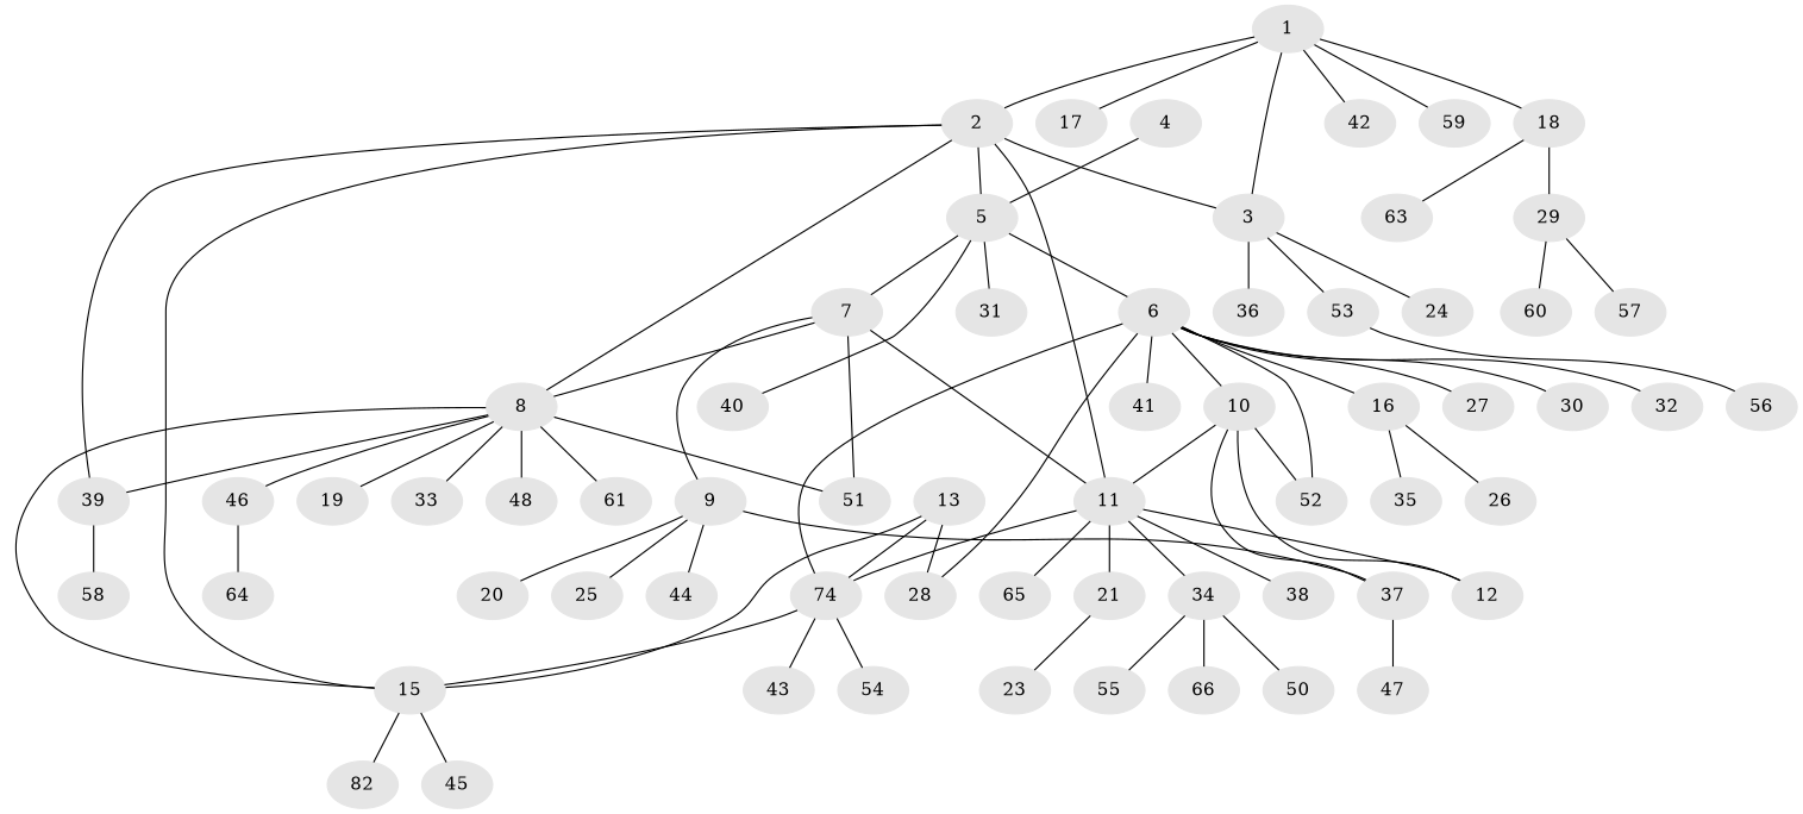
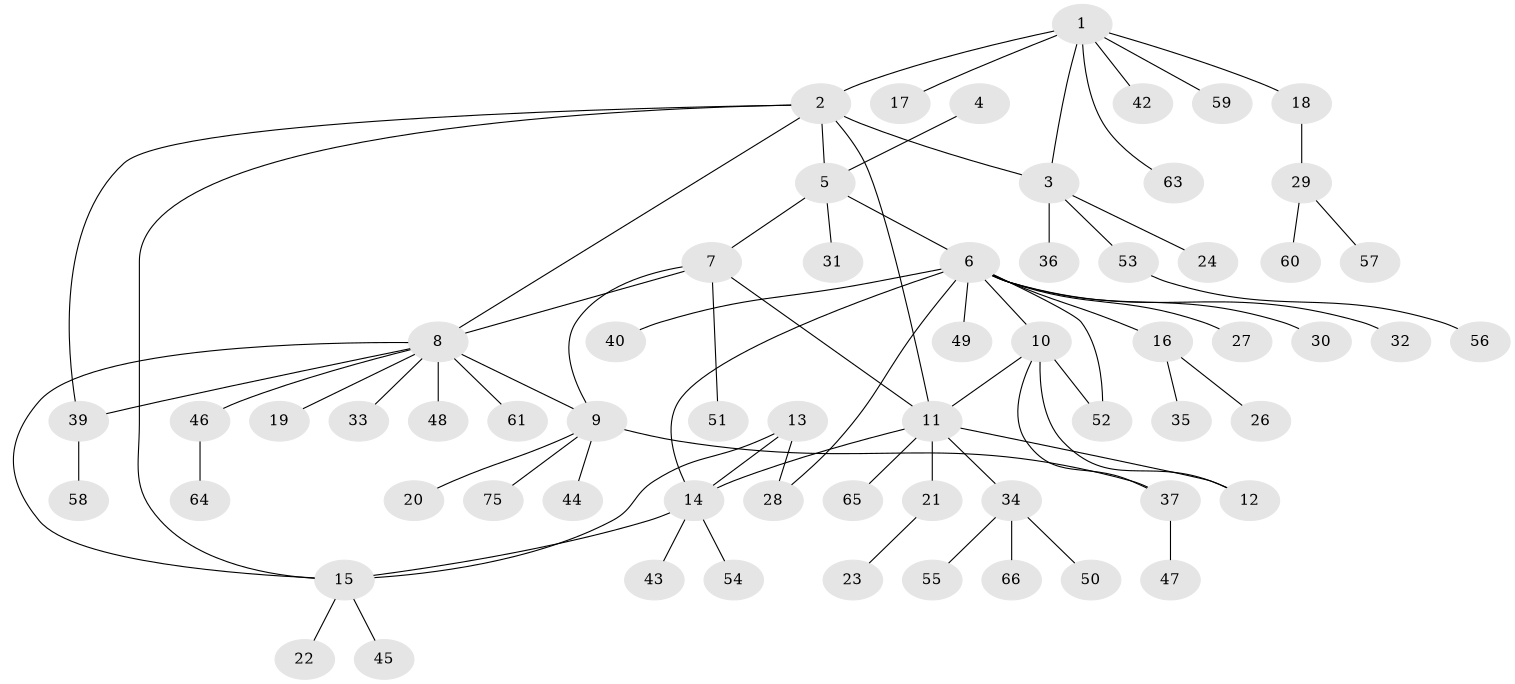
  graph {
    node [color=gray90 style=filled]
    1
    2
    3
    17
    18
    42
    59
    63
    5
    8
    11
    15
    39
    24
    36
    53
    29
    6
    7
    31
    9
    19
    33
    46
    48
    61
-   14 [label=74]
+   14
    12
    21
    34
-   38
    65
-   22 [label=82]
+   22
    45
    58
    56
    4
    10
    16
    27
    28
    30
    32
    40
-   49 [label=41]
+   49
    51
    37
    52
    43
    54
    26
    35
    20
-   25
+   25 [label=75]
    44
    64
    47
    23
    50
    55
    66
    13
    57
    60
    1 -- 2
    1 -- 3
    1 -- 17
    1 -- 18
    1 -- 42
    1 -- 59
-   18 -- 63
+   1 -- 63
    2 -- 3
    2 -- 5
    2 -- 8
    2 -- 11
    2 -- 15
    2 -- 39
    3 -- 24
    3 -- 36
    3 -- 53
    18 -- 29
    5 -- 6
    5 -- 7
    5 -- 31
    8 -- 15
    8 -- 39
-   8 -- 51
+   8 -- 9
    8 -- 19
    8 -- 33
    8 -- 46
    8 -- 48
    8 -- 61
    11 -- 14
    11 -- 12
    11 -- 21
    11 -- 34
-   11 -- 38
    11 -- 65
    15 -- 22
    15 -- 45
    39 -- 58
    53 -- 56
    29 -- 57
    29 -- 60
    6 -- 14
    6 -- 10
    6 -- 16
    6 -- 27
    6 -- 28
    6 -- 30
    6 -- 32
-   5 -- 40
+   6 -- 40
    6 -- 49
    7 -- 8
    7 -- 11
    7 -- 9
    7 -- 51
    9 -- 37
    9 -- 20
    9 -- 25
    9 -- 44
    46 -- 64
    14 -- 15
    14 -- 43
    14 -- 54
    21 -- 23
    34 -- 50
    34 -- 55
    34 -- 66
    4 -- 5
    10 -- 11
    10 -- 12
    10 -- 37
    10 -- 52
    16 -- 26
    16 -- 35
    37 -- 47
    52 -- 6
    13 -- 15
    13 -- 14
    13 -- 28
  }
